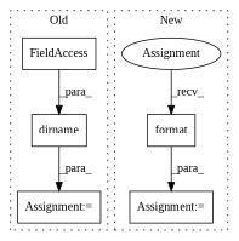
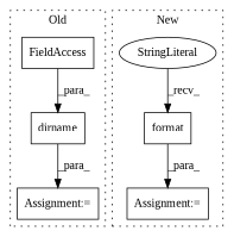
  digraph {
    fontname="Liberation Serif"
    node [a=32 fontname="Liberation Serif" l=1 shape=box]
    edge [fontname="Liberation Serif"]
    n1 [l="8,1" label=dirname s="1302,1318"]
    n2 [a=22 l=7 label=FieldAccess s=1294]
    n3 [a=7 label="Assignment:=" s=1331]
    n4 [l="7,1" label=format s="1414,1424"]
-   n5 [a=45 l=18 label=Assignment s=1395 shape=ellipse]
+   n5 [a=45 l=18 label=StringLiteral s=1395 shape=ellipse]
    n6 [a=7 label="Assignment:=" s=1367]
    subgraph cluster_1 {
      label=Old
      style=dotted
      n1
      n2
      n3
    }
    subgraph cluster_2 {
      label=New
      style=dotted
      n4
      n5
      n6
    }
    n1 -> n3 [label=_para_]
    n2 -> n1 [label=_para_]
    n4 -> n6 [label=_para_]
    n5 -> n4 [label=_recv_]
  }
